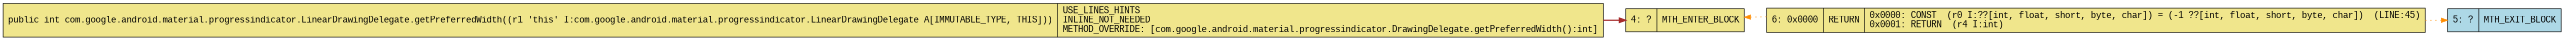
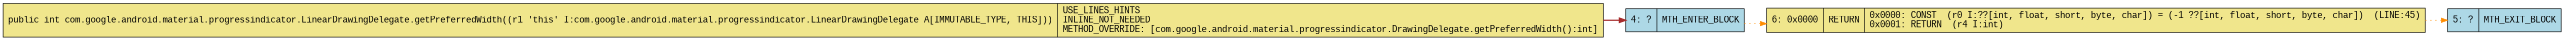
  digraph {
    fontname="Liberation Mono"
    rankdir=LR
    node [fillcolor=lightblue fontname="Liberation Mono" shape=record style=filled]
    edge [color=darkorange fontname="Liberation Mono" style=dotted]
-   n1 [fillcolor=khaki label="{4\:\ ?|MTH_ENTER_BLOCK\l}"]
+   n1 [label="{4\:\ ?|MTH_ENTER_BLOCK\l}"]
    n2 [fillcolor=khaki label="{6\:\ 0x0000|RETURN\l|0x0000: CONST  (r0 I:??[int, float, short, byte, char]) = (\-1 ??[int, float, short, byte, char])  (LINE:45)\l0x0001: RETURN  (r4 I:int) \l}"]
    n3 [label="{5\:\ ?|MTH_EXIT_BLOCK\l}"]
    n4 [fillcolor=khaki label="{public int com.google.android.material.progressindicator.LinearDrawingDelegate.getPreferredWidth((r1 'this' I:com.google.android.material.progressindicator.LinearDrawingDelegate A[IMMUTABLE_TYPE, THIS]))  | USE_LINES_HINTS\lINLINE_NOT_NEEDED\lMETHOD_OVERRIDE: [com.google.android.material.progressindicator.DrawingDelegate.getPreferredWidth():int]\l}"]
-   n2 -> n1
+   n1 -> n2
    n2 -> n3
    n4 -> n1 [color=brown style=bold]
  }
